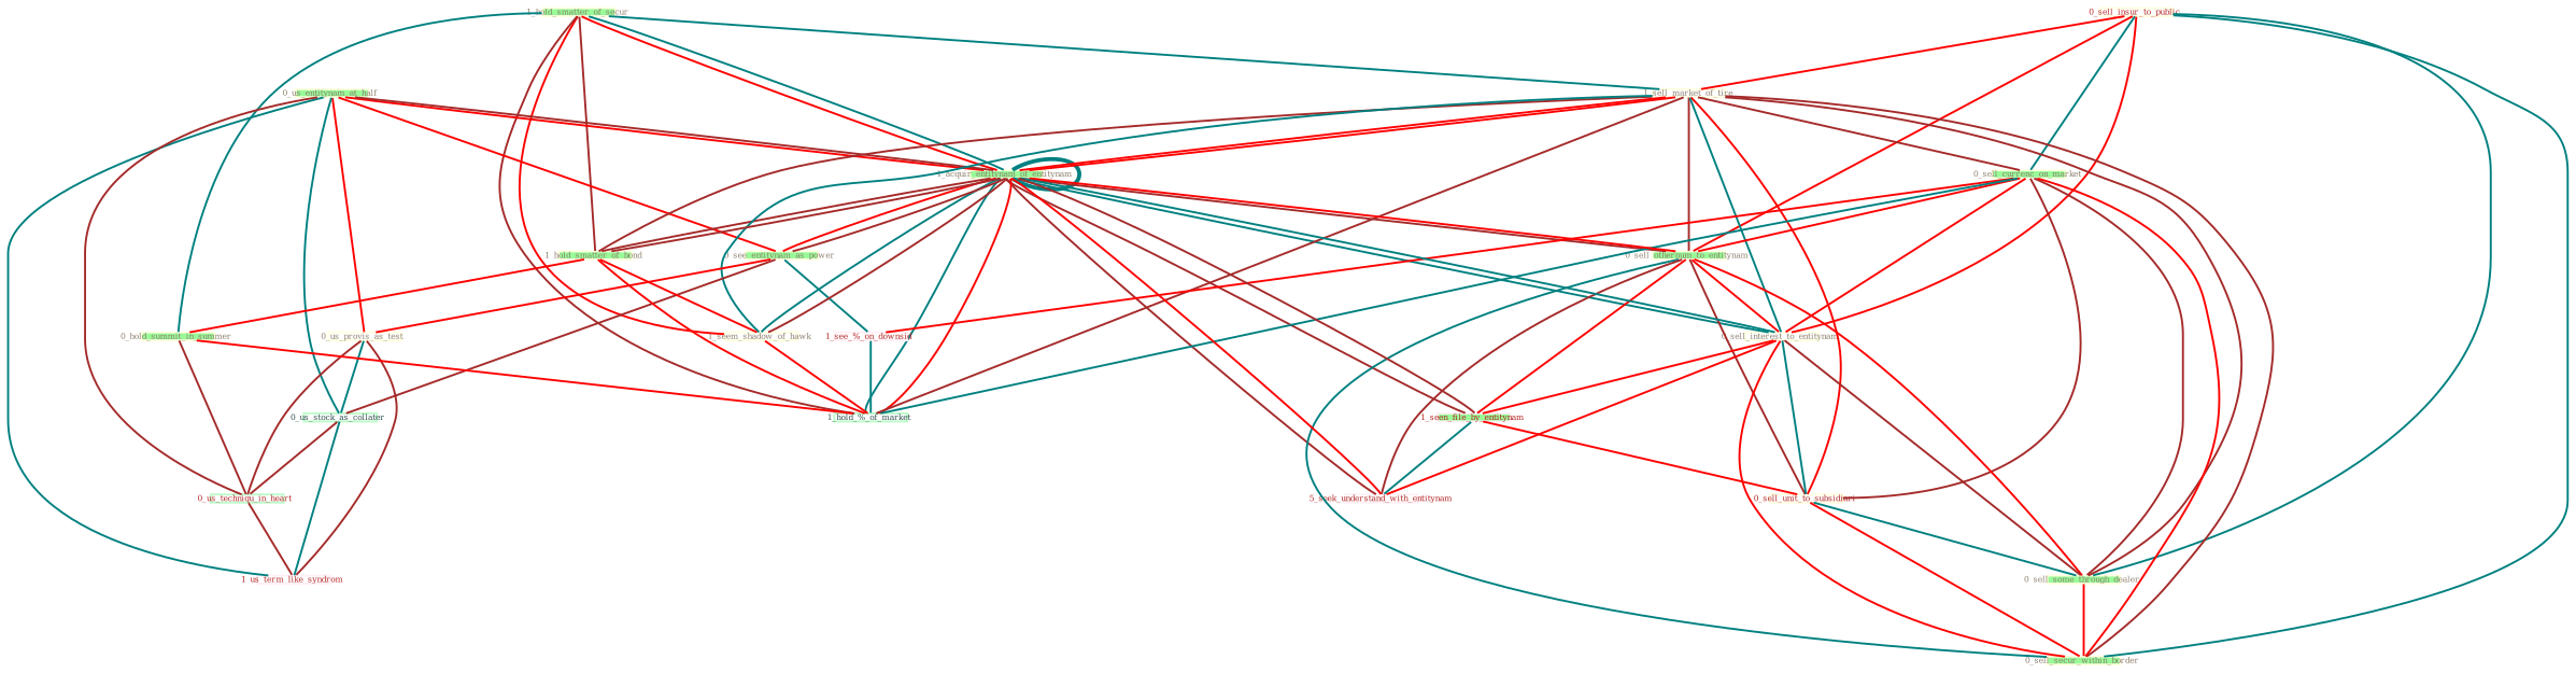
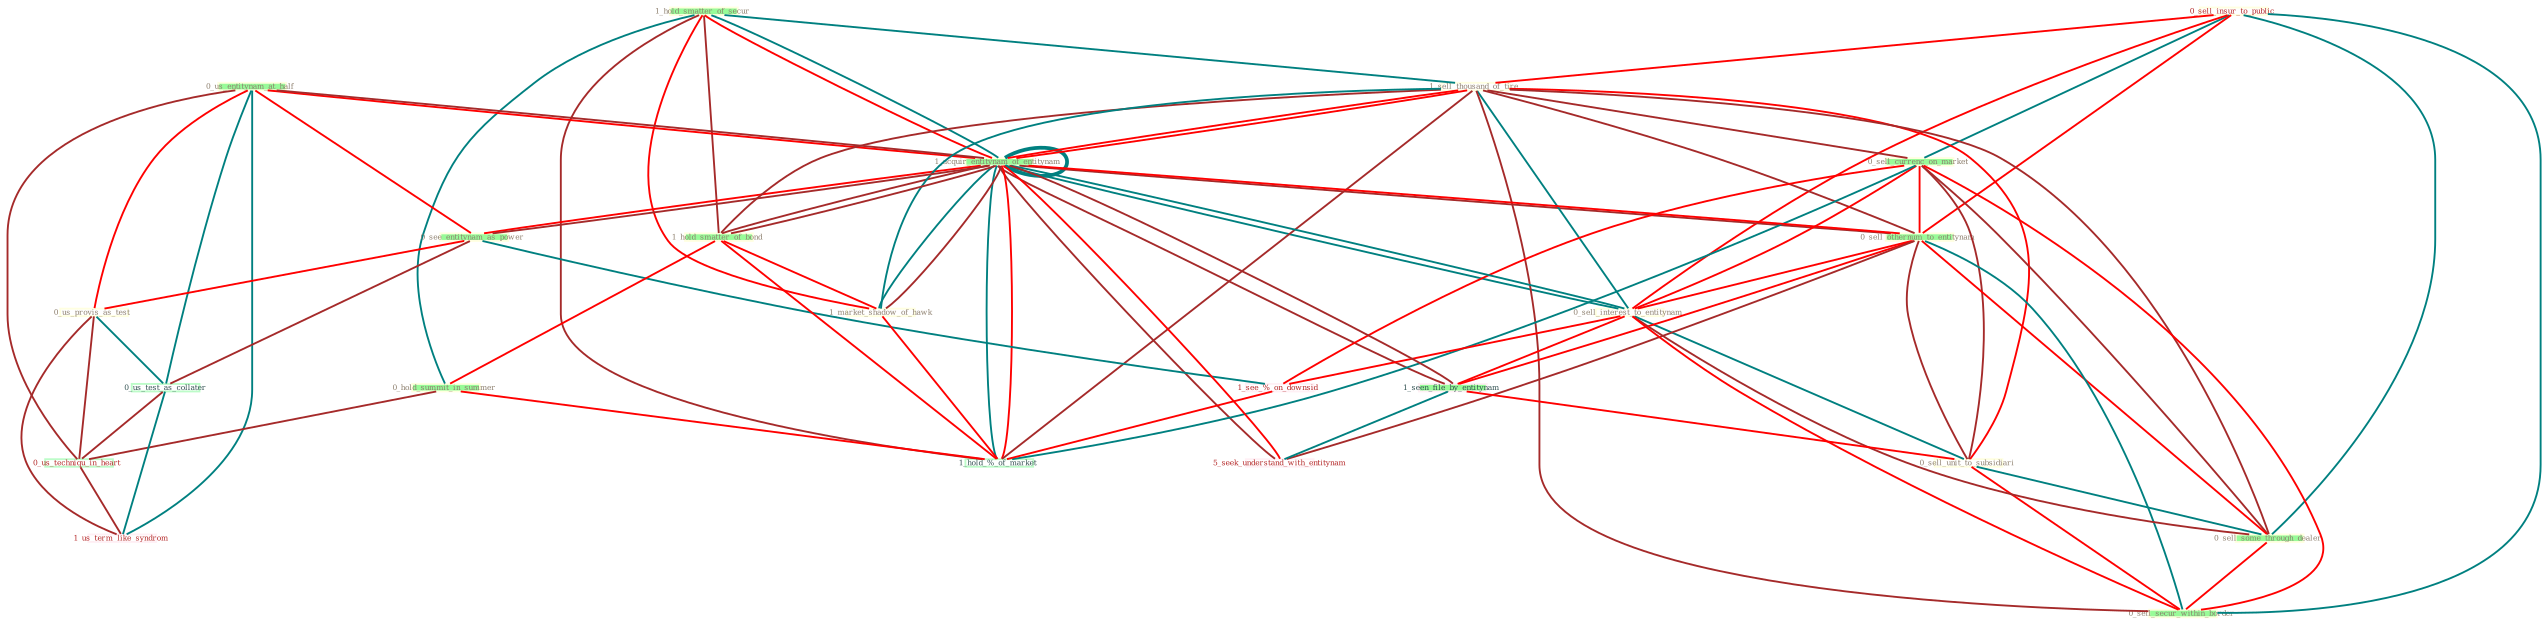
  graph {
    node [color="#ffffe0" fillcolor=white fixedsize=true fontcolor="#8b7d6b" fontsize=4 shape=polygon style=filled]
    edge [color=red w=1]
    "0_sell_insur_to_public " [fontcolor="#b22222" height=.06 width=.5]
    "1_hold_smatter_of_secur " [fillcolor=palegreen height=.06 width=.5]
    "0_us_entitynam_at_half " [fillcolor=palegreen height=.06 width=.5]
    "1_acquir_entitynam_of_entitynam " [fillcolor=palegreen height=.06 width=.5]
-   "1_sell_thousand_of_tire " [height=.06 width=.5 label="1_sell_market_of_tire"]
+   "1_sell_thousand_of_tire " [height=.06 width=.5]
    "0_sell_currenc_on_market " [fillcolor=palegreen height=.06 width=.5]
-   "0_sell_unit_to_subsidiari " [fontcolor="#b22222" height=.06 width=.5]
+   "0_sell_unit_to_subsidiari " [height=.06 width=.5]
    "0_see_entitynam_as_power " [fillcolor=palegreen height=.06 width=.5]
    "0_sell_othernum_to_entitynam " [fillcolor=palegreen height=.06 width=.5]
    "0_sell_interest_to_entitynam " [height=.06 width=.5]
    "0_us_provis_as_test " [height=.06 width=.5]
    "0_sell_some_through_dealer " [fillcolor=palegreen height=.06 width=.5]
    "1_hold_smatter_of_bond " [fillcolor=palegreen height=.06 width=.5]
    "0_hold_summit_in_summer " [fillcolor=palegreen height=.06 width=.5]
-   "1_seem_shadow_of_hawk " [height=.06 width=.5]
+   "1_seem_shadow_of_hawk " [height=.06 width=.5 label="1_market_shadow_of_hawk"]
    "0_sell_secur_within_border " [fillcolor=palegreen height=.06 width=.5]
-   "1_seen_file_by_entitynam " [color="#fff0f5" fillcolor=palegreen fontcolor="#b22222" height=.06 width=.5]
+   "1_seen_file_by_entitynam " [color="#fff0f5" fillcolor=palegreen fontcolor="#2f4f4f" height=.06 width=.5]
    n18 [color="#fff0f5" fontcolor="#b22222" height=.06 label="5_seek_understand_with_entitynam" width=.5]
    "1_see_%_on_downsid " [color="#fff0f5" fontcolor="#b22222" height=.06 width=.5]
    "1_us_term_like_syndrom " [color="#fff0f5" fontcolor="#b22222" height=.06 width=.5]
    "1_hold_%_of_market " [color="#BDFCC9" fontcolor="#2f4f4f" height=.06 width=.5]
-   "0_us_stock_as_collater " [color="#BDFCC9" fontcolor="#2f4f4f" height=.06 width=.5]
+   "0_us_stock_as_collater " [color="#BDFCC9" fontcolor="#2f4f4f" height=.06 width=.5 label="0_us_test_as_collater"]
    "0_us_techniqu_in_heart " [color="#BDFCC9" fontcolor="#b22222" height=.06 width=.5]
    subgraph sub_1 {
      "0_sell_insur_to_public "
      "1_hold_smatter_of_secur "
      "0_us_entitynam_at_half "
      "1_acquir_entitynam_of_entitynam "
      "1_sell_thousand_of_tire "
      "0_sell_currenc_on_market "
      "0_sell_unit_to_subsidiari "
      "0_see_entitynam_as_power "
      "0_sell_othernum_to_entitynam "
      "0_sell_interest_to_entitynam "
      "0_us_provis_as_test "
      "0_sell_some_through_dealer "
      "1_hold_smatter_of_bond "
      "0_hold_summit_in_summer "
      "1_seem_shadow_of_hawk "
      "0_sell_secur_within_border "
    }
    subgraph sub_2 {
      "1_seen_file_by_entitynam "
      n18
      "1_see_%_on_downsid "
      "1_us_term_like_syndrom "
    }
    "0_sell_insur_to_public " -- "1_sell_thousand_of_tire "
    "0_sell_insur_to_public " -- "0_sell_currenc_on_market " [color=teal]
    "0_sell_insur_to_public " -- "0_sell_othernum_to_entitynam " [w=2]
    "0_sell_insur_to_public " -- "0_sell_interest_to_entitynam " [w=2]
    "0_sell_insur_to_public " -- "0_sell_some_through_dealer " [color=teal]
    "0_sell_insur_to_public " -- "0_sell_secur_within_border " [color=teal]
    "1_hold_smatter_of_secur " -- "1_acquir_entitynam_of_entitynam "
    "1_hold_smatter_of_secur " -- "1_acquir_entitynam_of_entitynam " [color=teal]
    "1_hold_smatter_of_secur " -- "1_sell_thousand_of_tire " [color=teal]
    "1_hold_smatter_of_secur " -- "1_hold_smatter_of_bond " [color=brown w=3]
    "1_hold_smatter_of_secur " -- "0_hold_summit_in_summer " [color=teal]
    "1_hold_smatter_of_secur " -- "1_seem_shadow_of_hawk "
    "1_hold_smatter_of_secur " -- "1_hold_%_of_market " [color=brown w=2]
    "0_us_entitynam_at_half " -- "1_acquir_entitynam_of_entitynam "
    "0_us_entitynam_at_half " -- "1_acquir_entitynam_of_entitynam " [color=brown]
    "0_us_entitynam_at_half " -- "0_see_entitynam_as_power "
    "0_us_entitynam_at_half " -- "0_us_provis_as_test "
    "0_us_entitynam_at_half " -- "1_us_term_like_syndrom " [color=teal]
    "0_us_entitynam_at_half " -- "0_us_stock_as_collater " [color=teal]
    "0_us_entitynam_at_half " -- "0_us_techniqu_in_heart " [color=brown]
    "1_acquir_entitynam_of_entitynam " -- "1_acquir_entitynam_of_entitynam " [color=teal style=bold w=4]
    "1_acquir_entitynam_of_entitynam " -- "1_sell_thousand_of_tire "
    "1_acquir_entitynam_of_entitynam " -- "0_see_entitynam_as_power "
    "1_acquir_entitynam_of_entitynam " -- "0_sell_othernum_to_entitynam " [color=brown]
    "1_acquir_entitynam_of_entitynam " -- "0_sell_interest_to_entitynam " [color=teal]
    "1_acquir_entitynam_of_entitynam " -- "1_hold_smatter_of_bond " [color=brown]
    "1_acquir_entitynam_of_entitynam " -- "1_seem_shadow_of_hawk " [color=teal]
    "1_acquir_entitynam_of_entitynam " -- "1_seen_file_by_entitynam " [color=brown]
    "1_acquir_entitynam_of_entitynam " -- n18 [color=brown]
    "1_acquir_entitynam_of_entitynam " -- "1_hold_%_of_market " [color=teal]
    "1_acquir_entitynam_of_entitynam " -- "1_hold_%_of_market "
    "1_sell_thousand_of_tire " -- "1_acquir_entitynam_of_entitynam "
    "1_sell_thousand_of_tire " -- "0_sell_currenc_on_market " [color=brown]
    "1_sell_thousand_of_tire " -- "0_sell_unit_to_subsidiari "
    "1_sell_thousand_of_tire " -- "0_sell_othernum_to_entitynam " [color=brown]
    "1_sell_thousand_of_tire " -- "0_sell_interest_to_entitynam " [color=teal]
    "1_sell_thousand_of_tire " -- "0_sell_some_through_dealer " [color=brown]
    "1_sell_thousand_of_tire " -- "1_hold_smatter_of_bond " [color=brown]
    "1_sell_thousand_of_tire " -- "1_seem_shadow_of_hawk " [color=teal]
    "1_sell_thousand_of_tire " -- "0_sell_secur_within_border " [color=brown]
    "1_sell_thousand_of_tire " -- "1_hold_%_of_market " [color=brown]
    "0_sell_currenc_on_market " -- "0_sell_unit_to_subsidiari " [color=brown]
    "0_sell_currenc_on_market " -- "0_sell_othernum_to_entitynam "
    "0_sell_currenc_on_market " -- "0_sell_interest_to_entitynam "
    "0_sell_currenc_on_market " -- "0_sell_some_through_dealer " [color=brown]
    "0_sell_currenc_on_market " -- "0_sell_secur_within_border "
    "0_sell_currenc_on_market " -- "1_see_%_on_downsid "
    "0_sell_currenc_on_market " -- "1_hold_%_of_market " [color=teal]
    "0_sell_unit_to_subsidiari " -- "0_sell_othernum_to_entitynam " [color=brown w=2]
    "0_sell_unit_to_subsidiari " -- "0_sell_interest_to_entitynam " [color=teal w=2]
    "0_sell_unit_to_subsidiari " -- "0_sell_some_through_dealer " [color=teal]
    "0_sell_unit_to_subsidiari " -- "0_sell_secur_within_border "
    "0_see_entitynam_as_power " -- "1_acquir_entitynam_of_entitynam " [color=brown]
    "0_see_entitynam_as_power " -- "0_us_provis_as_test "
    "0_see_entitynam_as_power " -- "1_see_%_on_downsid " [color=teal]
    "0_see_entitynam_as_power " -- "0_us_stock_as_collater " [color=brown]
    "0_sell_othernum_to_entitynam " -- "1_acquir_entitynam_of_entitynam "
    "0_sell_othernum_to_entitynam " -- "0_sell_interest_to_entitynam " [w=3]
    "0_sell_othernum_to_entitynam " -- "0_sell_some_through_dealer "
    "0_sell_othernum_to_entitynam " -- "0_sell_secur_within_border " [color=teal]
    "0_sell_othernum_to_entitynam " -- "1_seen_file_by_entitynam "
    "0_sell_othernum_to_entitynam " -- n18 [color=brown]
    "0_sell_interest_to_entitynam " -- "1_acquir_entitynam_of_entitynam " [color=teal]
    "0_sell_interest_to_entitynam " -- "0_sell_some_through_dealer " [color=brown]
    "0_sell_interest_to_entitynam " -- "0_sell_secur_within_border "
    "0_sell_interest_to_entitynam " -- "1_seen_file_by_entitynam "
-   "0_sell_interest_to_entitynam " -- n18
+   "0_sell_interest_to_entitynam " -- "1_see_%_on_downsid "
    "0_us_provis_as_test " -- "1_us_term_like_syndrom " [color=brown]
    "0_us_provis_as_test " -- "0_us_stock_as_collater " [color=teal w=2]
    "0_us_provis_as_test " -- "0_us_techniqu_in_heart " [color=brown]
    "0_sell_some_through_dealer " -- "0_sell_secur_within_border "
    "1_hold_smatter_of_bond " -- "1_acquir_entitynam_of_entitynam " [color=brown]
    "1_hold_smatter_of_bond " -- "0_hold_summit_in_summer "
    "1_hold_smatter_of_bond " -- "1_seem_shadow_of_hawk "
    "1_hold_smatter_of_bond " -- "1_hold_%_of_market " [w=2]
    "0_hold_summit_in_summer " -- "1_hold_%_of_market "
    "0_hold_summit_in_summer " -- "0_us_techniqu_in_heart " [color=brown]
    "1_seem_shadow_of_hawk " -- "1_acquir_entitynam_of_entitynam " [color=brown]
    "1_seem_shadow_of_hawk " -- "1_hold_%_of_market "
    "1_seen_file_by_entitynam " -- "1_acquir_entitynam_of_entitynam " [color=brown]
    "1_seen_file_by_entitynam " -- "0_sell_unit_to_subsidiari " [w=2]
    "1_seen_file_by_entitynam " -- n18 [color=teal]
    n18 -- "1_acquir_entitynam_of_entitynam "
-   "1_see_%_on_downsid " -- "1_hold_%_of_market " [color=teal]
+   "1_see_%_on_downsid " -- "1_hold_%_of_market "
    "0_us_stock_as_collater " -- "1_us_term_like_syndrom " [color=teal]
    "0_us_stock_as_collater " -- "0_us_techniqu_in_heart " [color=brown]
    "0_us_techniqu_in_heart " -- "1_us_term_like_syndrom " [color=brown]
  }
